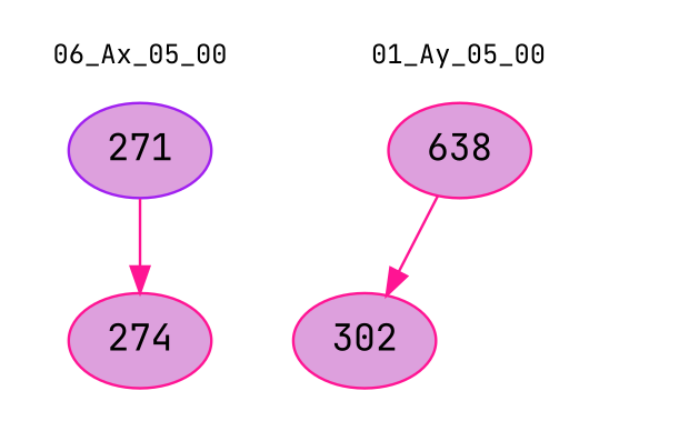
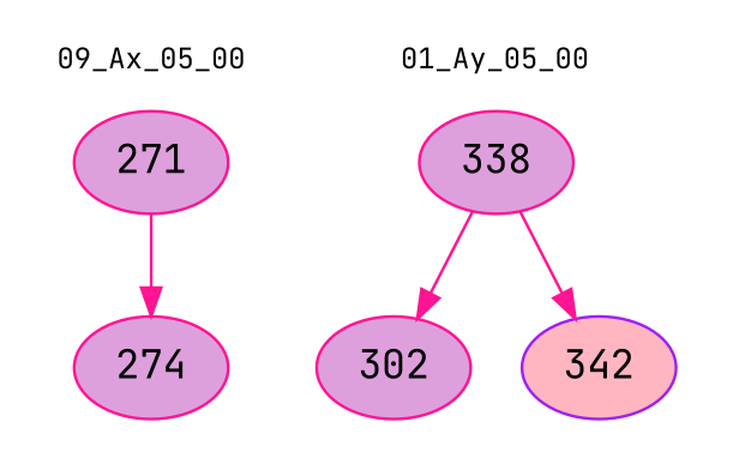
  digraph {
    fontname="JetBrains Mono"
    node [color=deeppink fillcolor=plum fontname="JetBrains Mono" style=filled]
    edge [color=deeppink fontname="JetBrains Mono"]
-   n1 [color=purple label=271]
+   n1 [label=271]
    n2 [label=274]
-   n3 [label=638]
+   n3 [label=338]
    n4 [label=302]
+   n5 [color=purple fillcolor=lightpink label=342]
    subgraph cluster_1 {
      color=white
      fontsize=10
-     label="06_Ax_05_00"
+     label="09_Ax_05_00"
      n1
      n2
    }
    subgraph cluster_2 {
      color=white
      fontsize=10
      label="01_Ay_05_00"
      n3
      n4
+     n5
    }
    n1 -> n2
    n3 -> n4
+   n3 -> n5
  }
